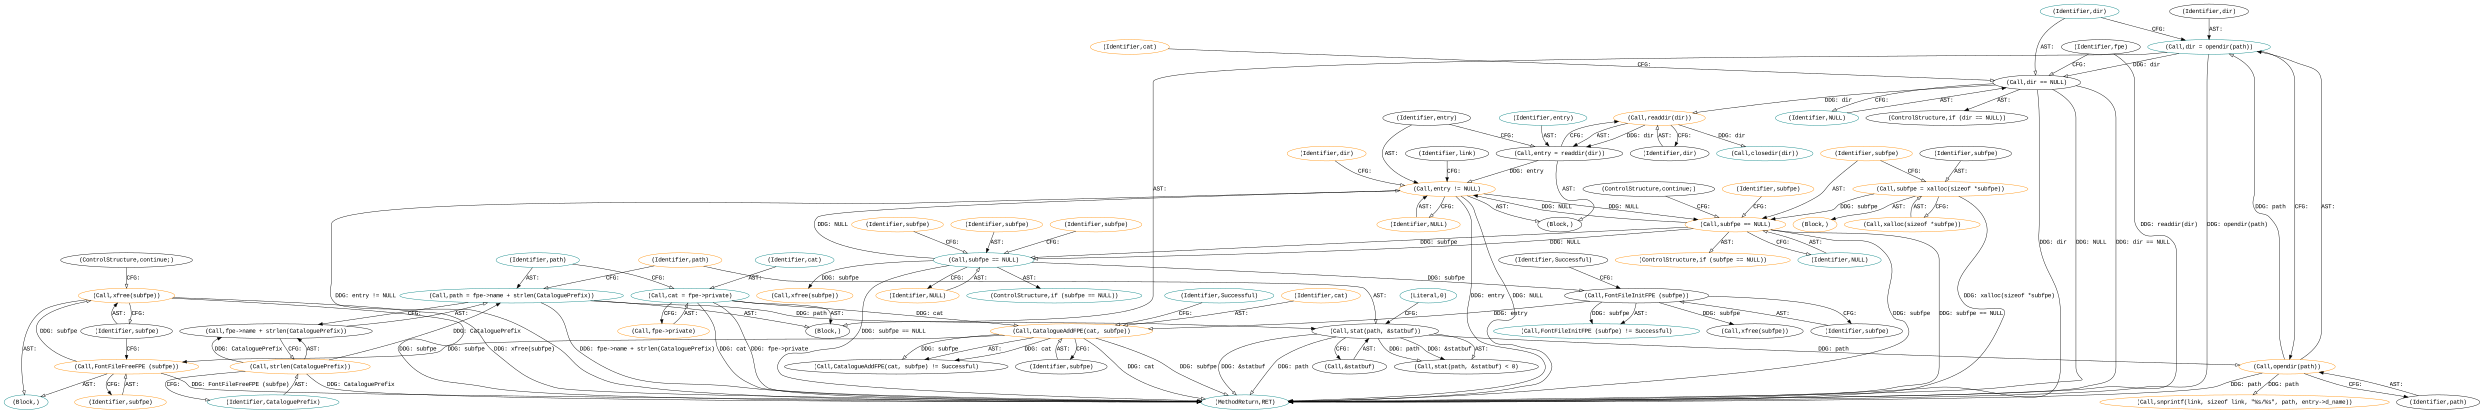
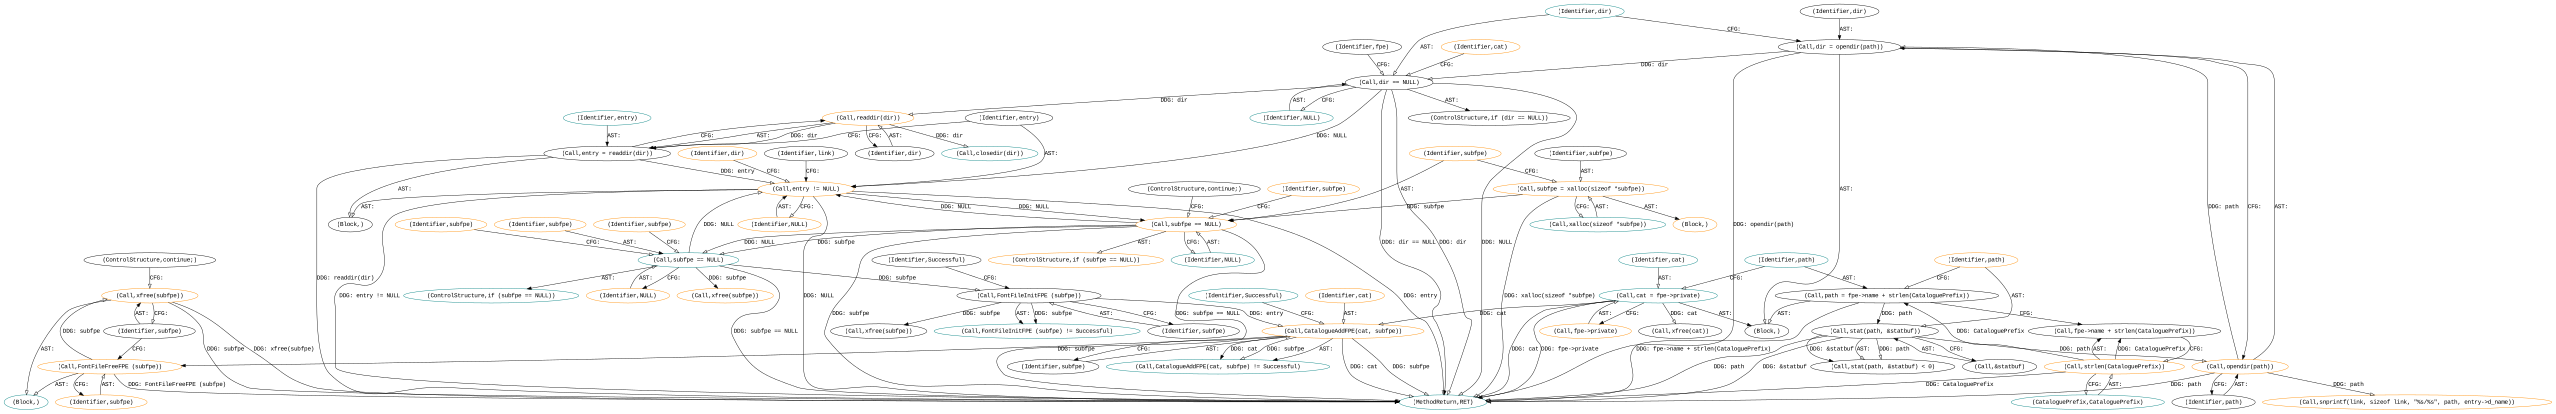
  digraph {
    fontname="Liberation Mono"
    node [color=darkorange fontname="Liberation Mono"]
    edge [arrowhead=onormal fontname="Liberation Mono"]
    n1 [label="(Call,xfree(subfpe))"]
    n2 [color=teal label="(Block,)"]
    n3 [color=teal label="(MethodReturn,RET)"]
    n4 [color=black label="(Identifier,subfpe)"]
    n5 [label="(Call,FontFileFreeFPE (subfpe))"]
    n6 [label="(Identifier,subfpe)"]
    n7 [label="(Call,CatalogueAddFPE(cat, subfpe))"]
    n8 [color=black label="(Identifier,subfpe)"]
-   n9 [color=black label="(Call,CatalogueAddFPE(cat, subfpe) != Successful)"]
+   n9 [color=teal label="(Call,CatalogueAddFPE(cat, subfpe) != Successful)"]
    n10 [color=teal label="(Call,cat = fpe->private)"]
    n11 [color=black label="(Block,)"]
    n12 [label="(Call,fpe->private)"]
+   n13 [color=black label="(Call,xfree(cat))"]
    n14 [color=black label="(Call,FontFileInitFPE (subfpe))"]
    n15 [color=black label="(Identifier,subfpe)"]
    n16 [color=teal label="(Call,FontFileInitFPE (subfpe) != Successful)"]
    n17 [color=black label="(Call,xfree(subfpe))"]
    n18 [color=teal label="(Call,subfpe == NULL)"]
    n19 [label="(Call,entry != NULL)"]
    n20 [label="(Call,xfree(subfpe))"]
    n21 [label="(Identifier,NULL)"]
    n22 [color=teal label="(ControlStructure,if (subfpe == NULL))"]
    n23 [label="(Call,subfpe == NULL)"]
    n24 [label="(Identifier,NULL)"]
    n25 [color=black label="(Block,)"]
    n26 [label="(ControlStructure,if (subfpe == NULL))"]
    n27 [color=teal label="(Identifier,NULL)"]
    n28 [label="(Call,subfpe = xalloc(sizeof *subfpe))"]
-   n29 [label="(Call,xalloc(sizeof *subfpe))"]
+   n29 [color=teal label="(Call,xalloc(sizeof *subfpe))"]
    n30 [label="(Block,)"]
    n31 [color=black label="(Call,entry = readdir(dir))"]
    n32 [label="(Call,readdir(dir))"]
    n33 [color=teal label="(Call,closedir(dir))"]
    n34 [color=black label="(Identifier,dir)"]
    n35 [color=black label="(Call,dir == NULL)"]
    n36 [color=teal label="(Identifier,NULL)"]
    n37 [color=black label="(ControlStructure,if (dir == NULL))"]
-   n38 [color=teal label="(Call,dir = opendir(path))"]
+   n38 [color=black label="(Call,dir = opendir(path))"]
    n39 [label="(Call,opendir(path))"]
    n40 [color=black label="(Identifier,path)"]
    n41 [label="(Call,snprintf(link, sizeof link, \"%s/%s\", path, entry->d_name))"]
    n42 [color=black label="(Call,stat(path, &statbuf))"]
    n43 [color=black label="(Call,stat(path, &statbuf) < 0)"]
    n44 [color=black label="(Call,&statbuf)"]
-   n45 [color=teal label="(Call,path = fpe->name + strlen(CataloguePrefix))"]
+   n45 [color=black label="(Call,path = fpe->name + strlen(CataloguePrefix))"]
    n46 [color=black label="(Call,fpe->name + strlen(CataloguePrefix))"]
    n47 [label="(Call,strlen(CataloguePrefix))"]
-   n48 [color=teal label="(Identifier,CataloguePrefix)"]
+   n48 [color=teal label="(CataloguePrefix,CataloguePrefix)"]
    n49 [label="(Identifier,subfpe)"]
    n50 [color=teal label="(Identifier,path)"]
    n51 [color=black label="(ControlStructure,continue;)"]
    n52 [color=black label="(Identifier,Successful)"]
    n53 [color=black label="(Identifier,link)"]
    n54 [label="(Identifier,subfpe)"]
    n55 [color=black label="(Identifier,dir)"]
    n56 [label="(Identifier,cat)"]
-   n57 [color=teal label="(Literal,0)"]
    n58 [label="(Identifier,subfpe)"]
    n59 [color=teal label="(Identifier,Successful)"]
    n60 [label="(Identifier,dir)"]
    n61 [label="(Identifier,subfpe)"]
    n62 [color=teal label="(Identifier,dir)"]
    n63 [label="(Identifier,path)"]
    n64 [color=teal label="(Identifier,cat)"]
    n65 [label="(Identifier,cat)"]
    n66 [label="(Identifier,subfpe)"]
    n67 [color=black label="(Identifier,fpe)"]
    n68 [color=black label="(Identifier,subfpe)"]
    n69 [color=black label="(Identifier,entry)"]
    n70 [color=teal label="(Identifier,entry)"]
    n71 [color=black label="(ControlStructure,continue;)"]
    n1 -> n2 [label="AST: "]
    n1 -> n3 [label="DDG: subfpe"]
    n1 -> n3 [label="DDG: xfree(subfpe)"]
    n1 -> n4 [label="CFG: "]
    n4 -> n1 [arrowhead=normal label="AST: "]
    n4 -> n5 [arrowhead=normal label="CFG: "]
    n5 -> n1 [label="DDG: subfpe"]
    n5 -> n2 [label="AST: "]
    n5 -> n3 [label="DDG: FontFileFreeFPE (subfpe)"]
    n5 -> n6 [arrowhead=normal label="CFG: "]
    n6 -> n5 [label="AST: "]
    n7 -> n3 [label="DDG: cat"]
    n7 -> n3 [label="DDG: subfpe"]
    n7 -> n5 [arrowhead=normal label="DDG: subfpe"]
    n7 -> n8 [arrowhead=normal label="CFG: "]
    n7 -> n9 [arrowhead=normal label="AST: "]
    n7 -> n9 [arrowhead=normal label="DDG: cat"]
    n7 -> n9 [label="DDG: subfpe"]
    n8 -> n7 [label="AST: "]
    n10 -> n3 [label="DDG: fpe->private"]
    n10 -> n3 [label="DDG: cat"]
    n10 -> n7 [label="DDG: cat"]
    n10 -> n11 [arrowhead=normal label="AST: "]
    n10 -> n12 [arrowhead=normal label="CFG: "]
+   n10 -> n13 [label="DDG: cat"]
    n12 -> n10 [label="AST: "]
    n14 -> n7 [label="DDG: entry"]
    n14 -> n15 [arrowhead=normal label="CFG: "]
    n14 -> n16 [arrowhead=normal label="AST: "]
    n14 -> n16 [arrowhead=normal label="DDG: subfpe"]
    n14 -> n17 [arrowhead=normal label="DDG: subfpe"]
    n15 -> n14 [label="AST: "]
    n18 -> n3 [label="DDG: subfpe == NULL"]
    n18 -> n14 [label="DDG: subfpe"]
    n18 -> n19 [label="DDG: NULL"]
    n18 -> n20 [arrowhead=normal label="DDG: subfpe"]
    n18 -> n21 [arrowhead=normal label="CFG: "]
    n18 -> n22 [arrowhead=normal label="AST: "]
    n19 -> n3 [label="DDG: entry"]
    n19 -> n3 [arrowhead=normal label="DDG: NULL"]
    n19 -> n3 [label="DDG: entry != NULL"]
    n19 -> n23 [arrowhead=normal label="DDG: NULL"]
    n19 -> n24 [label="CFG: "]
    n19 -> n25 [label="AST: "]
    n21 -> n18 [label="AST: "]
    n23 -> n3 [label="DDG: subfpe == NULL"]
    n23 -> n3 [label="DDG: subfpe"]
    n23 -> n18 [label="DDG: subfpe"]
    n23 -> n18 [label="DDG: NULL"]
    n23 -> n19 [arrowhead=normal label="DDG: NULL"]
    n23 -> n26 [label="AST: "]
    n23 -> n27 [label="CFG: "]
    n24 -> n19 [arrowhead=normal label="AST: "]
    n27 -> n23 [label="AST: "]
    n28 -> n3 [label="DDG: xalloc(sizeof *subfpe)"]
    n28 -> n23 [arrowhead=normal label="DDG: subfpe"]
    n28 -> n29 [label="CFG: "]
    n28 -> n30 [arrowhead=normal label="AST: "]
    n29 -> n28 [label="AST: "]
-   n67 -> n3 [label="DDG: readdir(dir)"]
+   n31 -> n3 [label="DDG: readdir(dir)"]
    n31 -> n19 [label="DDG: entry"]
    n31 -> n25 [label="AST: "]
    n31 -> n32 [arrowhead=normal label="CFG: "]
    n32 -> n31 [arrowhead=normal label="AST: "]
    n32 -> n31 [arrowhead=normal label="DDG: dir"]
    n32 -> n33 [label="DDG: dir"]
    n32 -> n34 [arrowhead=normal label="CFG: "]
    n34 -> n32 [label="AST: "]
    n35 -> n3 [arrowhead=normal label="DDG: dir == NULL"]
    n35 -> n3 [label="DDG: dir"]
    n35 -> n3 [label="DDG: NULL"]
+   n35 -> n19 [label="DDG: NULL"]
    n35 -> n32 [label="DDG: dir"]
    n35 -> n36 [label="CFG: "]
    n35 -> n37 [arrowhead=normal label="AST: "]
    n36 -> n35 [arrowhead=normal label="AST: "]
    n38 -> n3 [arrowhead=normal label="DDG: opendir(path)"]
    n38 -> n11 [label="AST: "]
    n38 -> n35 [label="DDG: dir"]
    n38 -> n39 [arrowhead=normal label="CFG: "]
    n39 -> n3 [label="DDG: path"]
    n39 -> n38 [arrowhead=normal label="AST: "]
    n39 -> n38 [label="DDG: path"]
    n39 -> n40 [arrowhead=normal label="CFG: "]
    n39 -> n41 [label="DDG: path"]
    n40 -> n39 [arrowhead=normal label="AST: "]
    n42 -> n3 [label="DDG: &statbuf"]
    n42 -> n3 [label="DDG: path"]
    n42 -> n39 [label="DDG: path"]
    n42 -> n43 [label="AST: "]
    n42 -> n43 [label="DDG: path"]
    n42 -> n43 [arrowhead=normal label="DDG: &statbuf"]
    n42 -> n44 [arrowhead=normal label="CFG: "]
    n44 -> n42 [arrowhead=normal label="AST: "]
    n45 -> n3 [label="DDG: fpe->name + strlen(CataloguePrefix)"]
    n45 -> n11 [label="AST: "]
    n45 -> n42 [arrowhead=normal label="DDG: path"]
    n45 -> n46 [arrowhead=normal label="CFG: "]
-   n46 -> n45 [label="AST: "]
    n46 -> n47 [label="CFG: "]
    n47 -> n3 [label="DDG: CataloguePrefix"]
    n47 -> n45 [arrowhead=normal label="DDG: CataloguePrefix"]
    n47 -> n46 [arrowhead=normal label="AST: "]
    n47 -> n46 [arrowhead=normal label="DDG: CataloguePrefix"]
    n47 -> n48 [label="CFG: "]
    n48 -> n47 [label="AST: "]
    n49 -> n23 [arrowhead=normal label="AST: "]
    n49 -> n28 [label="CFG: "]
    n50 -> n10 [label="CFG: "]
    n50 -> n45 [arrowhead=normal label="AST: "]
    n51 -> n23 [label="CFG: "]
    n52 -> n14 [arrowhead=normal label="CFG: "]
    n53 -> n19 [arrowhead=normal label="CFG: "]
    n54 -> n23 [label="CFG: "]
    n55 -> n38 [arrowhead=normal label="AST: "]
    n56 -> n35 [label="CFG: "]
-   n57 -> n42 [arrowhead=normal label="CFG: "]
    n58 -> n18 [label="CFG: "]
    n59 -> n7 [label="CFG: "]
    n60 -> n19 [label="CFG: "]
    n61 -> n18 [label="CFG: "]
    n62 -> n35 [label="AST: "]
    n62 -> n38 [arrowhead=normal label="CFG: "]
    n63 -> n42 [label="AST: "]
    n63 -> n45 [label="CFG: "]
    n64 -> n10 [label="AST: "]
    n65 -> n7 [label="AST: "]
    n66 -> n18 [arrowhead=normal label="AST: "]
    n67 -> n35 [label="CFG: "]
    n68 -> n28 [label="AST: "]
    n69 -> n19 [arrowhead=normal label="AST: "]
    n69 -> n31 [label="CFG: "]
    n70 -> n31 [arrowhead=normal label="AST: "]
    n71 -> n1 [label="CFG: "]
  }
